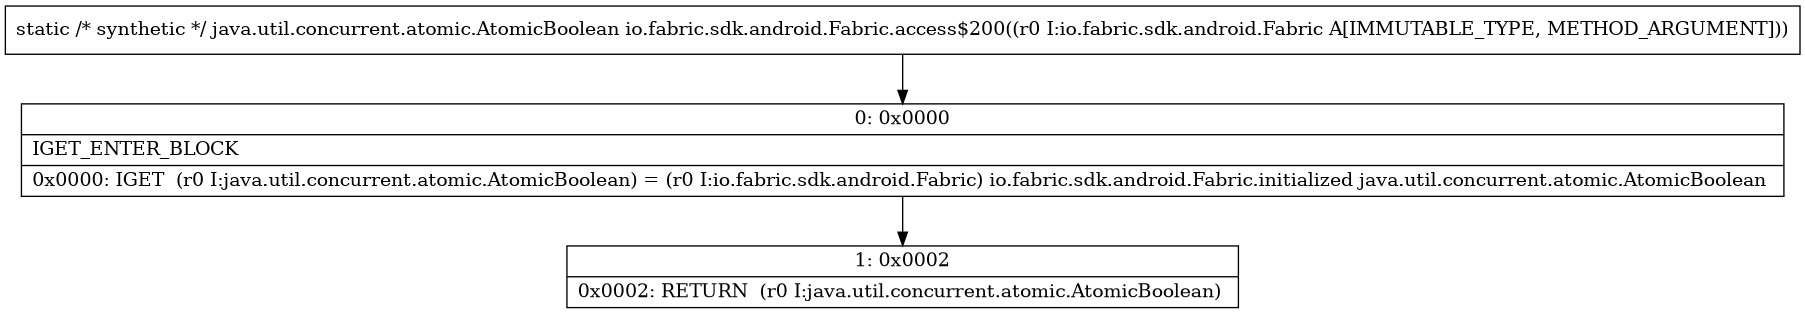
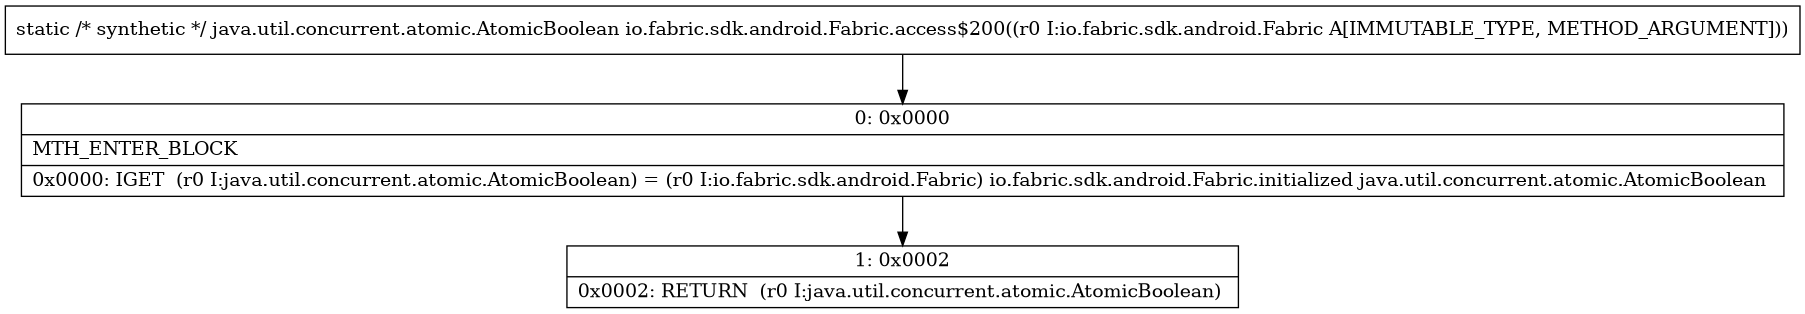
  digraph {
    node [shape=record]
-   n1 [label="{0\:\ 0x0000|IGET_ENTER_BLOCK\l|0x0000: IGET  (r0 I:java.util.concurrent.atomic.AtomicBoolean) = (r0 I:io.fabric.sdk.android.Fabric) io.fabric.sdk.android.Fabric.initialized java.util.concurrent.atomic.AtomicBoolean \l}"]
+   n1 [label="{0\:\ 0x0000|MTH_ENTER_BLOCK\l|0x0000: IGET  (r0 I:java.util.concurrent.atomic.AtomicBoolean) = (r0 I:io.fabric.sdk.android.Fabric) io.fabric.sdk.android.Fabric.initialized java.util.concurrent.atomic.AtomicBoolean \l}"]
    n2 [label="{1\:\ 0x0002|0x0002: RETURN  (r0 I:java.util.concurrent.atomic.AtomicBoolean) \l}"]
    n3 [label="{static \/* synthetic *\/ java.util.concurrent.atomic.AtomicBoolean io.fabric.sdk.android.Fabric.access$200((r0 I:io.fabric.sdk.android.Fabric A[IMMUTABLE_TYPE, METHOD_ARGUMENT])) }"]
    n1 -> n2
    n3 -> n1
  }
